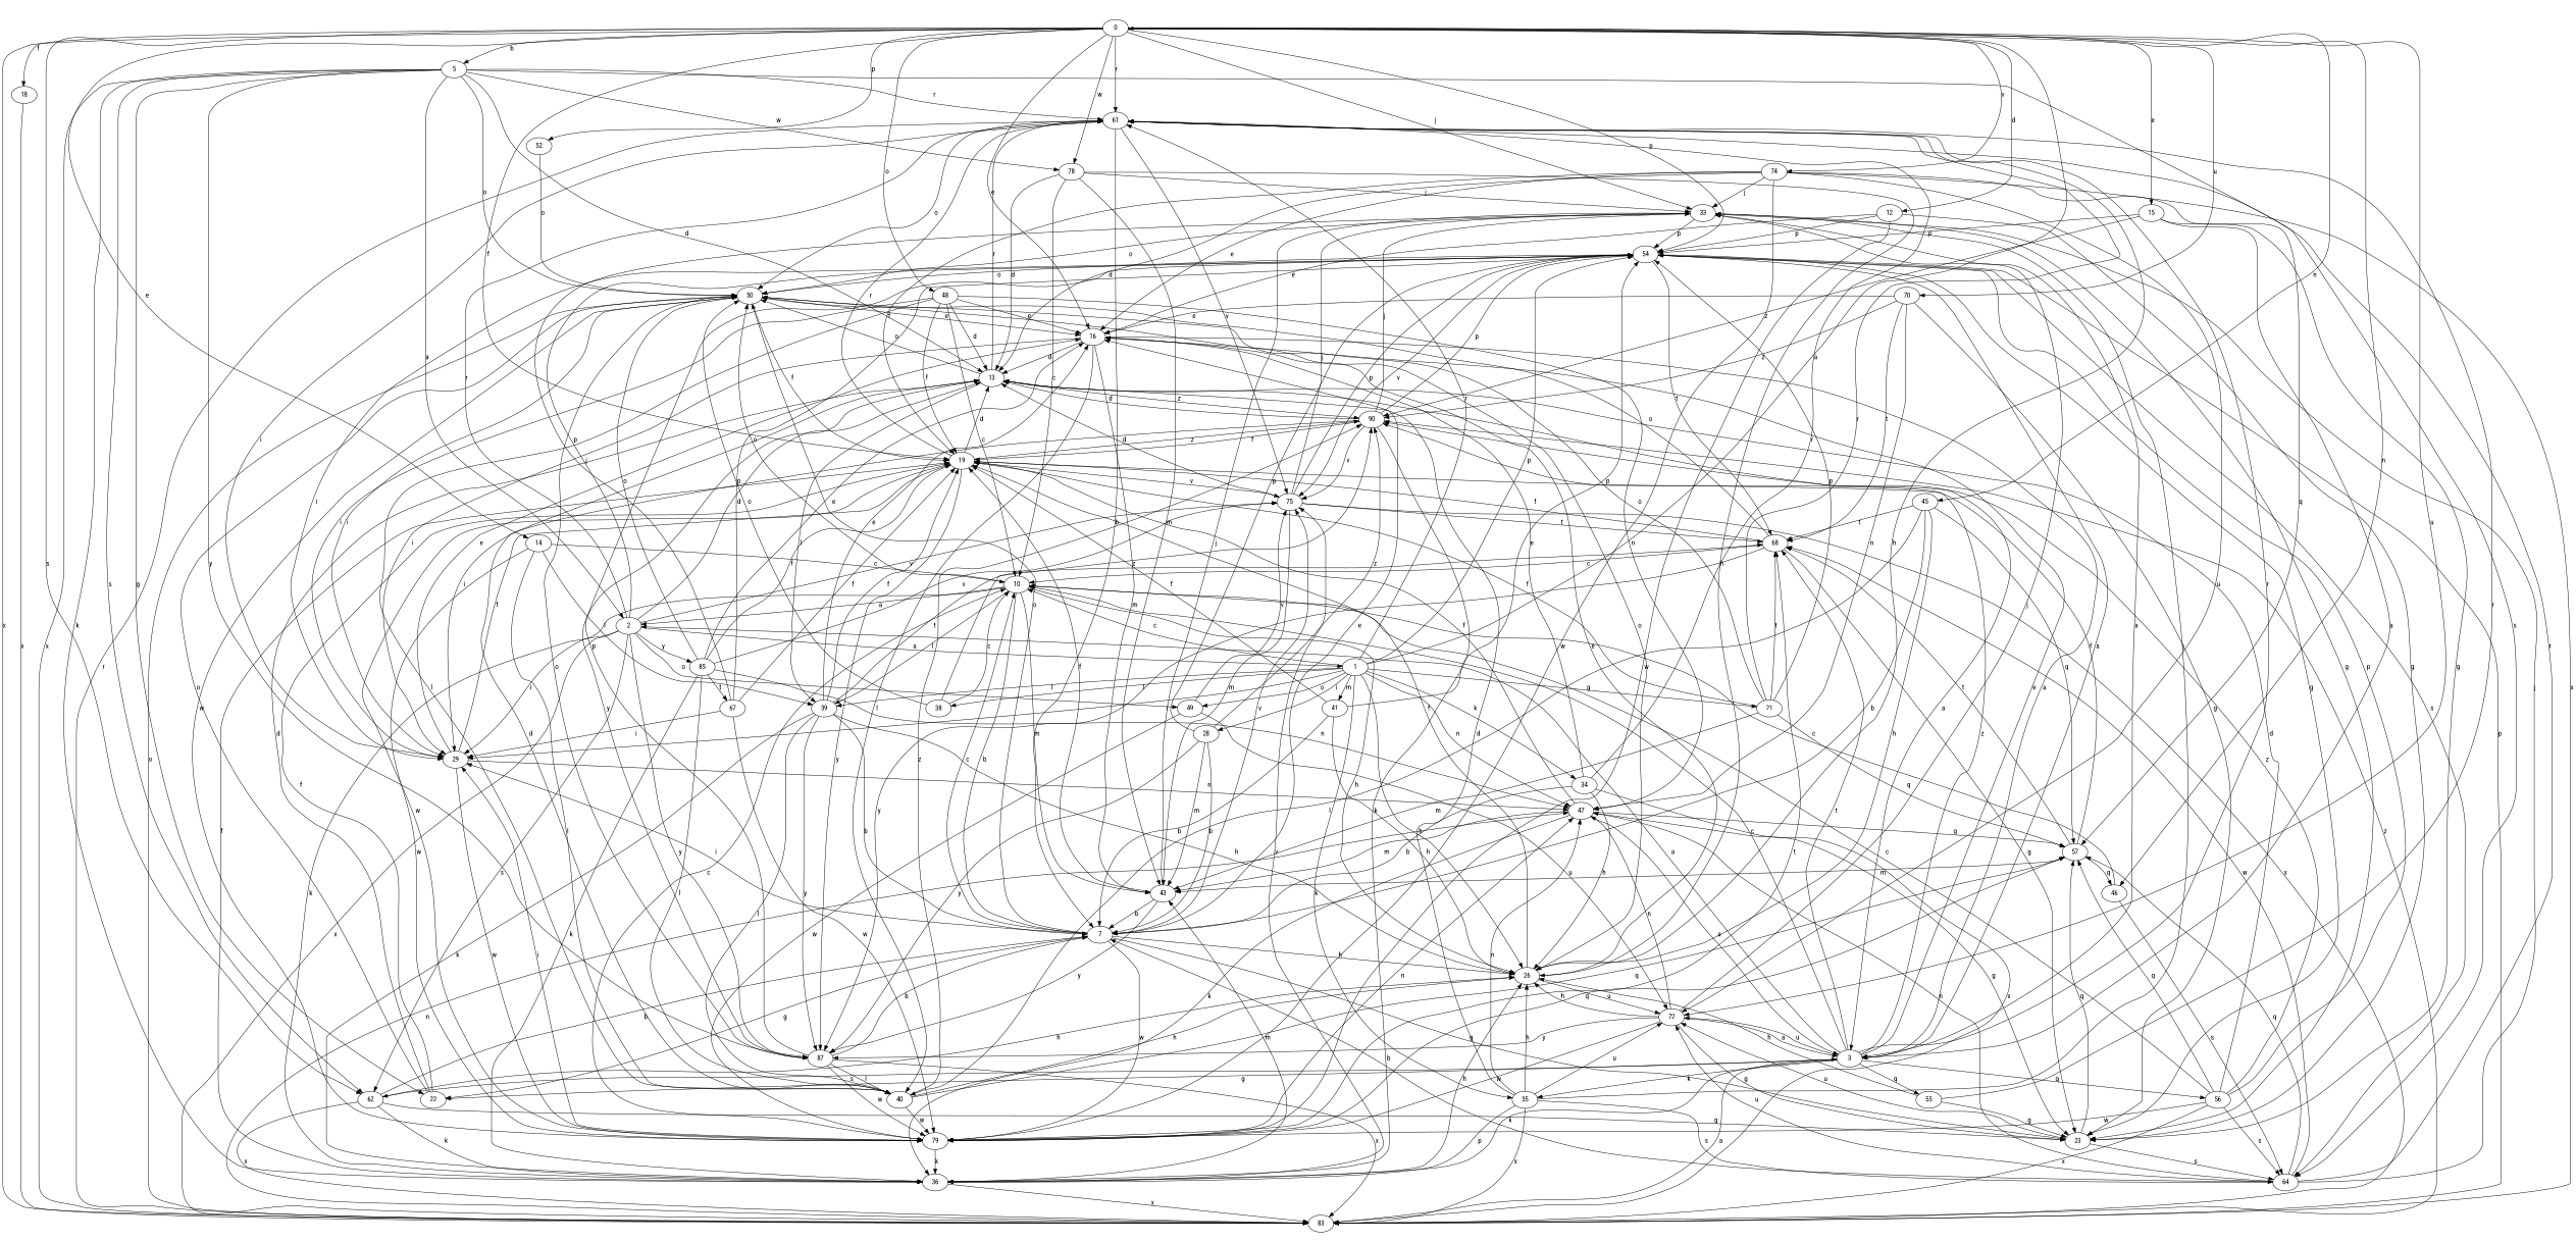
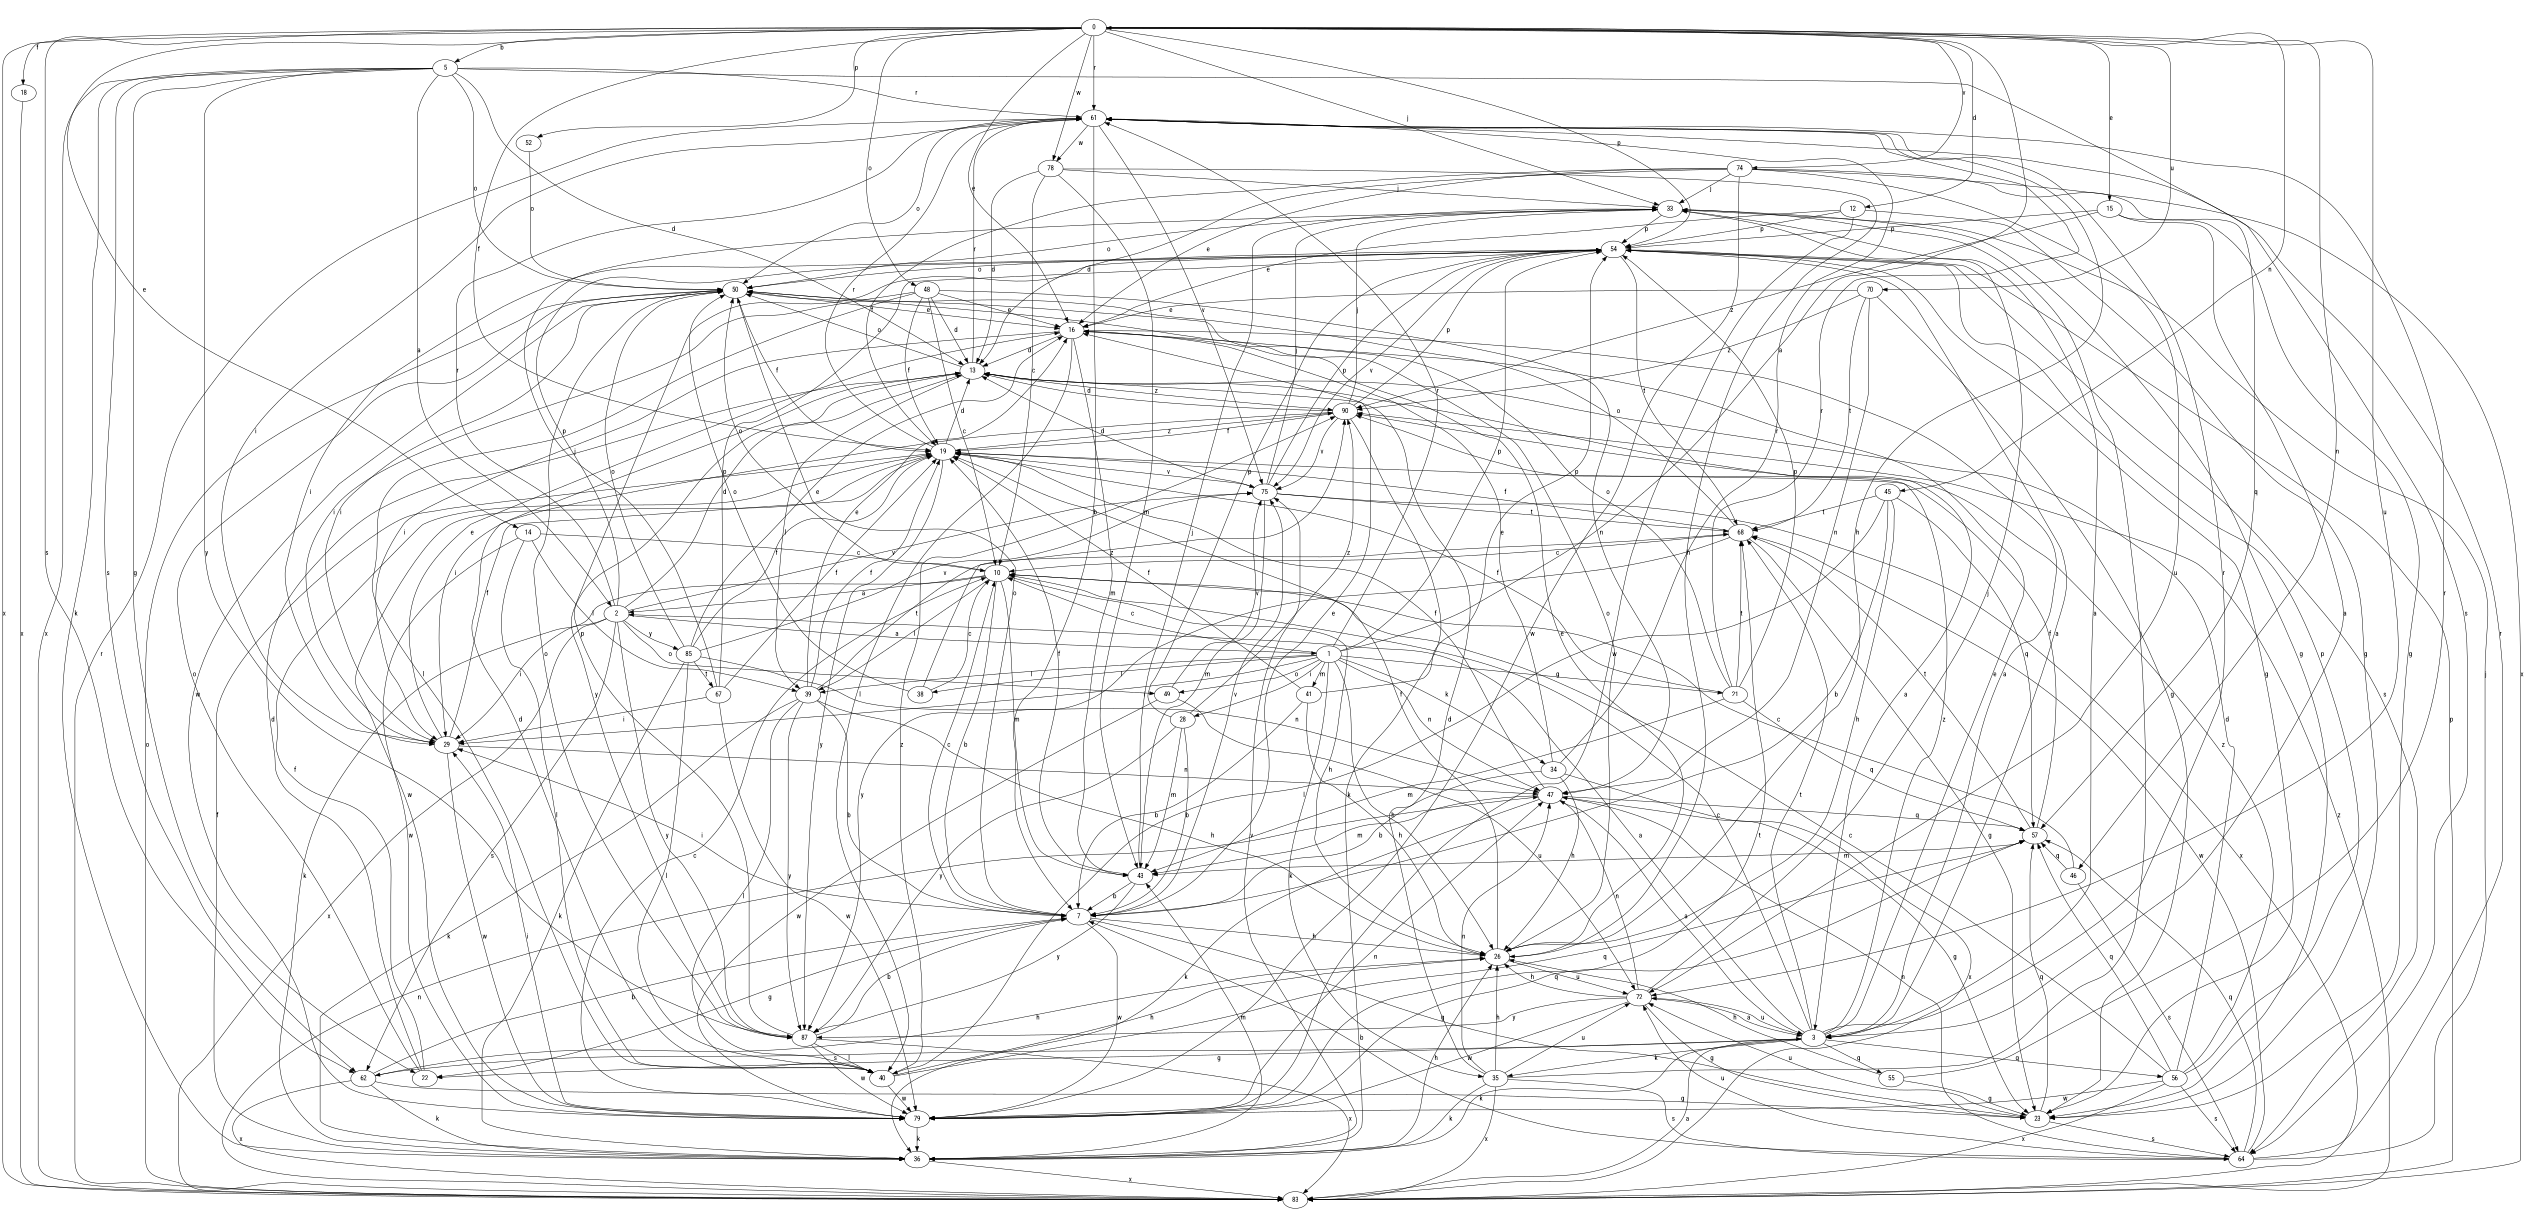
  strict digraph {
    fontname="Roboto Condensed"
    node [fontname="Roboto Condensed"]
    edge [fontname="Roboto Condensed"]
    0
    5
    n3 [label=12]
    14
    15
    16
    18
    19
    33
    45
    46
    48
    52
    54
    61
    62
    70
    72
    74
    78
    83
    2
    13
    87
    22
    36
    50
    64
    23
    79
    10
    39
    40
    3
    90
    29
    43
    75
    26
    68
    7
    57
    47
    1
    21
    28
    34
    35
    38
    41
    49
    85
    67
    55
    56
    0 -> 5 [label=b]
    0 -> n3 [label=d]
    0 -> 14 [label=e]
    0 -> 15 [label=e]
    0 -> 16 [label=e]
    0 -> 18 [label=f]
    0 -> 19 [label=f]
    0 -> 33 [label=j]
    0 -> 45 [label=n]
    0 -> 46 [label=n]
    0 -> 48 [label=o]
    0 -> 52 [label=p]
    0 -> 54 [label=p]
    0 -> 61 [label=r]
    0 -> 62 [label=s]
    0 -> 70 [label=u]
    0 -> 72 [label=u]
    0 -> 74 [label=v]
    0 -> 78 [label=w]
    0 -> 83 [label=x]
    5 -> 61 [label=r]
    5 -> 62 [label=s]
-   5 -> 78 [label=w]
+   61 -> 78 [label=w]
    5 -> 83 [label=x]
    5 -> 2 [label=a]
    5 -> 13 [label=d]
    5 -> 87 [label=y]
    5 -> 22 [label=g]
    5 -> 36 [label=k]
    5 -> 50 [label=o]
    5 -> 64 [label=s]
    n3 -> 16 [label=e]
    n3 -> 54 [label=p]
    n3 -> 23 [label=g]
    n3 -> 79 [label=w]
    14 -> 79 [label=w]
    14 -> 10 [label=c]
    14 -> 39 [label=l]
    14 -> 40 [label=l]
    15 -> 54 [label=p]
    15 -> 23 [label=g]
    15 -> 3 [label=a]
    15 -> 90 [label=z]
    16 -> 13 [label=d]
    16 -> 40 [label=l]
    16 -> 3 [label=a]
    16 -> 29 [label=i]
    16 -> 43 [label=m]
    18 -> 83 [label=x]
    19 -> 61 [label=r]
    19 -> 13 [label=d]
    19 -> 87 [label=y]
    19 -> 79 [label=w]
    19 -> 90 [label=z]
    19 -> 75 [label=v]
    33 -> 54 [label=p]
    33 -> 50 [label=o]
    33 -> 23 [label=g]
    33 -> 3 [label=a]
    45 -> 40 [label=l]
    45 -> 26 [label=h]
    45 -> 68 [label=t]
    45 -> 7 [label=b]
    45 -> 57 [label=q]
    46 -> 64 [label=s]
    46 -> 10 [label=c]
-   57 -> 46 [label=q]
+   46 -> 57 [label=q]
    48 -> 16 [label=e]
    48 -> 19 [label=f]
    48 -> 13 [label=d]
    48 -> 10 [label=c]
    48 -> 40 [label=l]
    48 -> 29 [label=i]
    48 -> 47 [label=n]
    52 -> 50 [label=o]
    54 -> 50 [label=o]
    54 -> 64 [label=s]
    54 -> 23 [label=g]
    54 -> 3 [label=a]
    54 -> 29 [label=i]
    54 -> 75 [label=v]
    54 -> 68 [label=t]
    61 -> 50 [label=o]
    61 -> 29 [label=i]
    61 -> 75 [label=v]
    61 -> 26 [label=h]
    61 -> 7 [label=b]
    62 -> 83 [label=x]
    62 -> 36 [label=k]
    62 -> 23 [label=g]
    62 -> 26 [label=h]
    62 -> 7 [label=b]
    70 -> 16 [label=e]
    70 -> 23 [label=g]
    70 -> 90 [label=z]
    70 -> 68 [label=t]
    70 -> 47 [label=n]
    72 -> 33 [label=j]
    72 -> 87 [label=y]
    72 -> 23 [label=g]
    72 -> 79 [label=w]
    72 -> 3 [label=a]
    72 -> 26 [label=h]
    72 -> 47 [label=n]
    74 -> 16 [label=e]
    74 -> 19 [label=f]
    74 -> 33 [label=j]
    74 -> 72 [label=u]
    74 -> 83 [label=x]
    74 -> 13 [label=d]
    74 -> 79 [label=w]
    74 -> 57 [label=q]
    78 -> 33 [label=j]
    78 -> 13 [label=d]
    78 -> 10 [label=c]
    78 -> 43 [label=m]
    78 -> 26 [label=h]
    83 -> 54 [label=p]
    83 -> 61 [label=r]
    83 -> 50 [label=o]
    83 -> 3 [label=a]
    83 -> 90 [label=z]
    83 -> 47 [label=n]
    2 -> 54 [label=p]
    2 -> 61 [label=r]
    2 -> 62 [label=s]
    2 -> 83 [label=x]
    2 -> 13 [label=d]
    2 -> 87 [label=y]
    2 -> 29 [label=i]
    2 -> 75 [label=v]
    2 -> 1 [label=a]
    2 -> 49 [label=o]
    2 -> 85 [label=y]
    13 -> 61 [label=r]
    13 -> 87 [label=y]
    13 -> 50 [label=o]
    13 -> 39 [label=l]
    13 -> 3 [label=a]
    13 -> 90 [label=z]
    87 -> 54 [label=p]
    87 -> 83 [label=x]
    87 -> 50 [label=o]
    87 -> 79 [label=w]
    87 -> 40 [label=l]
    87 -> 7 [label=b]
    22 -> 19 [label=f]
    22 -> 13 [label=d]
    22 -> 50 [label=o]
    36 -> 19 [label=f]
    36 -> 83 [label=x]
    36 -> 43 [label=m]
    36 -> 75 [label=v]
    36 -> 26 [label=h]
    50 -> 16 [label=e]
    50 -> 19 [label=f]
    50 -> 79 [label=w]
    50 -> 29 [label=i]
    64 -> 33 [label=j]
    64 -> 61 [label=r]
    64 -> 72 [label=u]
    64 -> 68 [label=w]
    64 -> 7 [label=b]
    64 -> 57 [label=q]
    64 -> 47 [label=n]
    23 -> 72 [label=u]
    23 -> 64 [label=s]
    23 -> 57 [label=q]
    79 -> 36 [label=k]
    79 -> 10 [label=c]
    79 -> 29 [label=i]
    79 -> 68 [label=t]
    79 -> 57 [label=q]
    79 -> 47 [label=n]
    10 -> 2 [label=a]
    10 -> 36 [label=k]
    10 -> 50 [label=o]
    10 -> 39 [label=l]
    10 -> 43 [label=m]
    10 -> 26 [label=h]
    10 -> 7 [label=b]
    39 -> 16 [label=e]
    39 -> 19 [label=f]
    39 -> 87 [label=y]
    39 -> 36 [label=k]
    39 -> 40 [label=l]
    39 -> 26 [label=h]
    39 -> 68 [label=t]
    39 -> 7 [label=b]
    40 -> 13 [label=d]
    40 -> 79 [label=w]
    40 -> 90 [label=z]
    40 -> 26 [label=h]
    40 -> 57 [label=q]
    3 -> 16 [label=e]
    3 -> 61 [label=r]
    3 -> 62 [label=s]
    3 -> 72 [label=u]
    3 -> 2 [label=a]
    3 -> 22 [label=g]
    3 -> 36 [label=k]
    3 -> 10 [label=c]
    3 -> 90 [label=z]
    3 -> 68 [label=t]
    3 -> 35 [label=k]
    3 -> 55 [label=q]
    3 -> 56 [label=q]
    90 -> 19 [label=f]
    90 -> 33 [label=j]
    90 -> 54 [label=p]
    90 -> 13 [label=d]
    90 -> 36 [label=k]
    90 -> 29 [label=i]
    90 -> 75 [label=v]
    29 -> 16 [label=e]
    29 -> 19 [label=f]
    29 -> 79 [label=w]
    29 -> 47 [label=n]
    43 -> 19 [label=f]
    43 -> 33 [label=j]
    43 -> 87 [label=y]
    43 -> 7 [label=b]
    75 -> 33 [label=j]
    75 -> 54 [label=p]
    75 -> 83 [label=x]
    75 -> 13 [label=d]
    75 -> 43 [label=m]
    75 -> 68 [label=t]
    26 -> 16 [label=e]
    26 -> 19 [label=f]
    26 -> 72 [label=u]
    26 -> 50 [label=o]
    68 -> 19 [label=f]
    68 -> 87 [label=y]
    68 -> 50 [label=o]
    68 -> 23 [label=g]
    68 -> 10 [label=c]
    7 -> 16 [label=e]
    7 -> 22 [label=g]
    7 -> 50 [label=o]
    7 -> 23 [label=g]
    7 -> 79 [label=w]
    7 -> 10 [label=c]
    7 -> 29 [label=i]
    7 -> 75 [label=v]
    7 -> 26 [label=h]
    57 -> 19 [label=f]
    57 -> 43 [label=m]
    57 -> 68 [label=t]
    47 -> 19 [label=f]
    47 -> 36 [label=k]
    47 -> 23 [label=g]
    47 -> 3 [label=a]
    47 -> 43 [label=m]
    47 -> 57 [label=q]
    1 -> 0 [label=a]
    1 -> 54 [label=p]
    1 -> 61 [label=r]
    1 -> 10 [label=c]
    1 -> 39 [label=l]
    1 -> 29 [label=i]
    1 -> 26 [label=h]
    1 -> 47 [label=n]
    1 -> 21 [label=g]
    1 -> 28 [label=i]
    1 -> 34 [label=k]
    1 -> 35 [label=k]
    1 -> 38 [label=l]
    1 -> 41 [label=m]
    1 -> 49 [label=o]
    21 -> 19 [label=f]
    21 -> 54 [label=p]
    21 -> 61 [label=r]
    21 -> 50 [label=o]
    21 -> 43 [label=m]
    21 -> 68 [label=t]
    21 -> 57 [label=q]
    28 -> 54 [label=p]
    28 -> 87 [label=y]
    28 -> 90 [label=z]
    28 -> 43 [label=m]
    28 -> 7 [label=b]
    34 -> 16 [label=e]
    34 -> 61 [label=r]
    34 -> 83 [label=x]
    34 -> 26 [label=h]
    34 -> 7 [label=b]
    35 -> 33 [label=j]
    35 -> 72 [label=u]
    35 -> 83 [label=x]
    35 -> 13 [label=d]
-   35 -> 36 [label=p]
+   35 -> 36 [label=k]
    35 -> 64 [label=s]
    35 -> 26 [label=h]
    35 -> 47 [label=n]
    38 -> 50 [label=o]
    38 -> 10 [label=c]
    38 -> 90 [label=z]
    41 -> 19 [label=f]
    41 -> 54 [label=p]
    41 -> 26 [label=h]
    41 -> 7 [label=b]
    49 -> 72 [label=u]
    49 -> 79 [label=w]
    49 -> 75 [label=v]
    85 -> 16 [label=e]
    85 -> 19 [label=f]
    85 -> 36 [label=k]
    85 -> 50 [label=o]
    85 -> 40 [label=l]
    85 -> 75 [label=v]
    85 -> 47 [label=n]
    85 -> 67 [label=t]
    67 -> 19 [label=f]
    67 -> 33 [label=j]
    67 -> 54 [label=p]
    67 -> 79 [label=w]
    67 -> 29 [label=i]
    55 -> 61 [label=r]
    55 -> 23 [label=g]
    55 -> 26 [label=h]
    56 -> 54 [label=p]
    56 -> 83 [label=x]
    56 -> 13 [label=d]
    56 -> 64 [label=s]
    56 -> 79 [label=w]
    56 -> 10 [label=c]
    56 -> 90 [label=z]
    56 -> 57 [label=q]
  }
